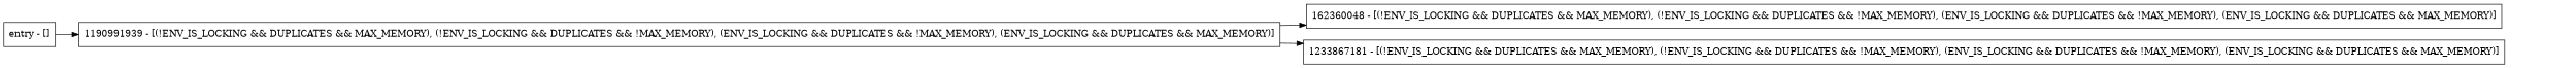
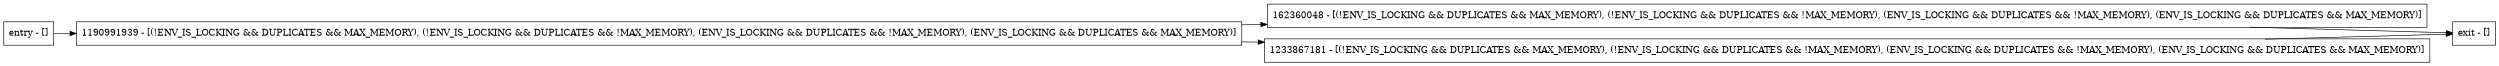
  digraph {
    rankdir=LR
    node [shape=record]
    n1 [label="entry - []"]
    n2 [label="1190991939 - [(!ENV_IS_LOCKING && DUPLICATES && MAX_MEMORY), (!ENV_IS_LOCKING && DUPLICATES && !MAX_MEMORY), (ENV_IS_LOCKING && DUPLICATES && !MAX_MEMORY), (ENV_IS_LOCKING && DUPLICATES && MAX_MEMORY)]"]
+   n3 [label="exit - []"]
    n4 [label="162360048 - [(!ENV_IS_LOCKING && DUPLICATES && MAX_MEMORY), (!ENV_IS_LOCKING && DUPLICATES && !MAX_MEMORY), (ENV_IS_LOCKING && DUPLICATES && !MAX_MEMORY), (ENV_IS_LOCKING && DUPLICATES && MAX_MEMORY)]"]
    n5 [label="1233867181 - [(!ENV_IS_LOCKING && DUPLICATES && MAX_MEMORY), (!ENV_IS_LOCKING && DUPLICATES && !MAX_MEMORY), (ENV_IS_LOCKING && DUPLICATES && !MAX_MEMORY), (ENV_IS_LOCKING && DUPLICATES && MAX_MEMORY)]"]
    n1 -> n2
    n2 -> n4
    n2 -> n5
+   n4 -> n3
+   n5 -> n3
  }
